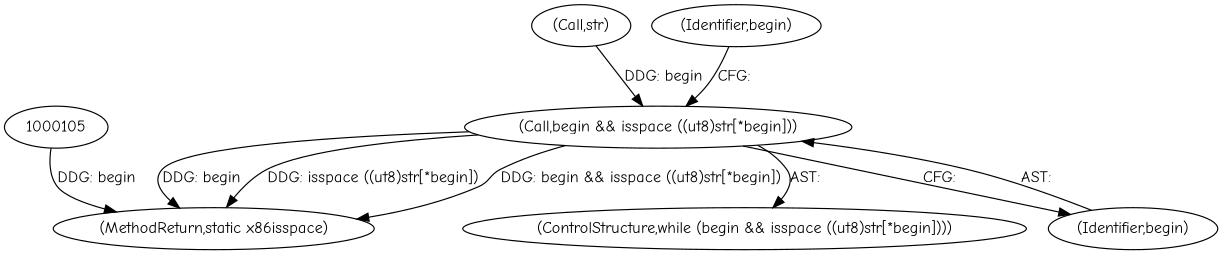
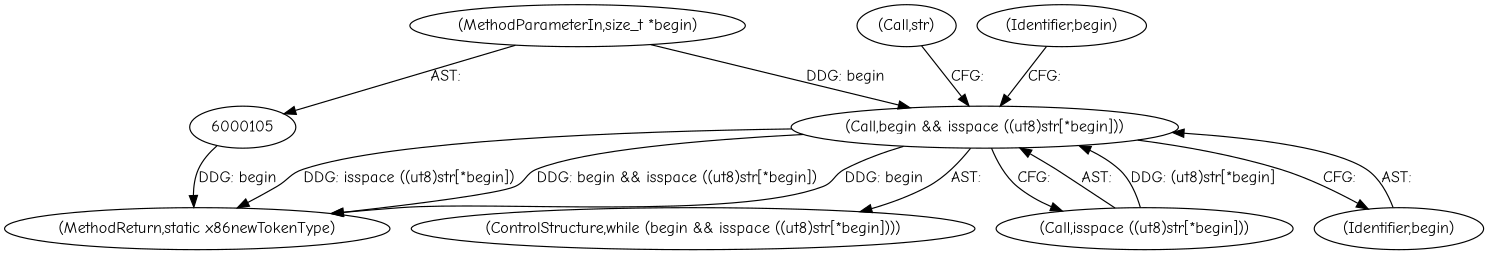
  digraph {
    fontname="Comic Neue"
    node [fontname="Comic Neue"]
    edge [fontname="Comic Neue"]
+   n1 [label="(MethodParameterIn,size_t *begin)"]
    n2 [label="(Call,begin && isspace ((ut8)str[*begin]))"]
-   1000105
-   n4 [label="(MethodReturn,static x86isspace)"]
+   1000105 [label=6000105]
+   n4 [label="(MethodReturn,static x86newTokenType)"]
+   n5 [label="(Call,isspace ((ut8)str[*begin]))"]
    n6 [label="(ControlStructure,while (begin && isspace ((ut8)str[*begin])))"]
    n7 [label="(Identifier,begin)"]
    n8 [label="(Call,str)"]
    n9 [label="(Identifier,begin)"]
+   n1 -> n2 [label="DDG: begin"]
+   n1 -> 1000105 [label="AST: "]
    n2 -> n4 [label="DDG: begin"]
    n2 -> n4 [label="DDG: isspace ((ut8)str[*begin])"]
    n2 -> n4 [label="DDG: begin && isspace ((ut8)str[*begin])"]
+   n2 -> n5 [label="CFG: "]
    n2 -> n6 [label="AST: "]
    n2 -> n7 [label="CFG: "]
    1000105 -> n4 [label="DDG: begin"]
+   n5 -> n2 [label="AST: "]
+   n5 -> n2 [label="DDG: (ut8)str[*begin]"]
    n7 -> n2 [label="AST: "]
-   n8 -> n2 [label="DDG: begin"]
+   n8 -> n2 [label="CFG: "]
    n9 -> n2 [label="CFG: "]
  }
